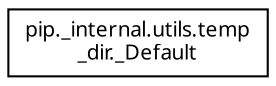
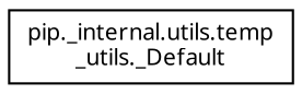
  digraph {
    rankdir=LR
    fontname="Noto Sans"
-   n1 [color=black fillcolor=white fontname="Noto Sans" fontsize=10 height=0.2 label="pip._internal.utils.temp\l_dir._Default" shape=record style=filled width=0.4]
+   n1 [color=black fillcolor=white fontname="Noto Sans" fontsize=10 height=0.2 label="pip._internal.utils.temp\l_utils._Default" shape=record style=filled width=0.4]
  }
